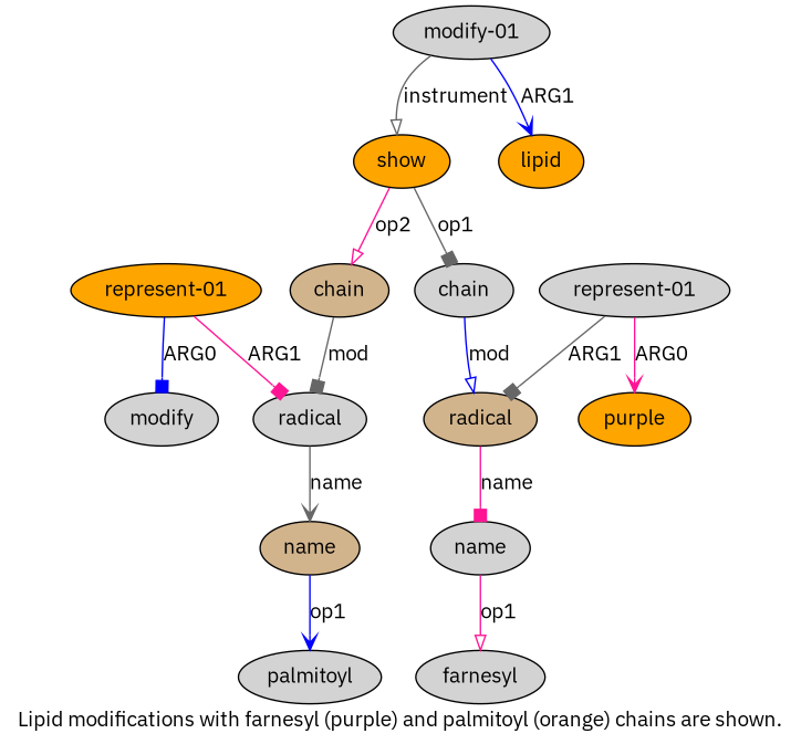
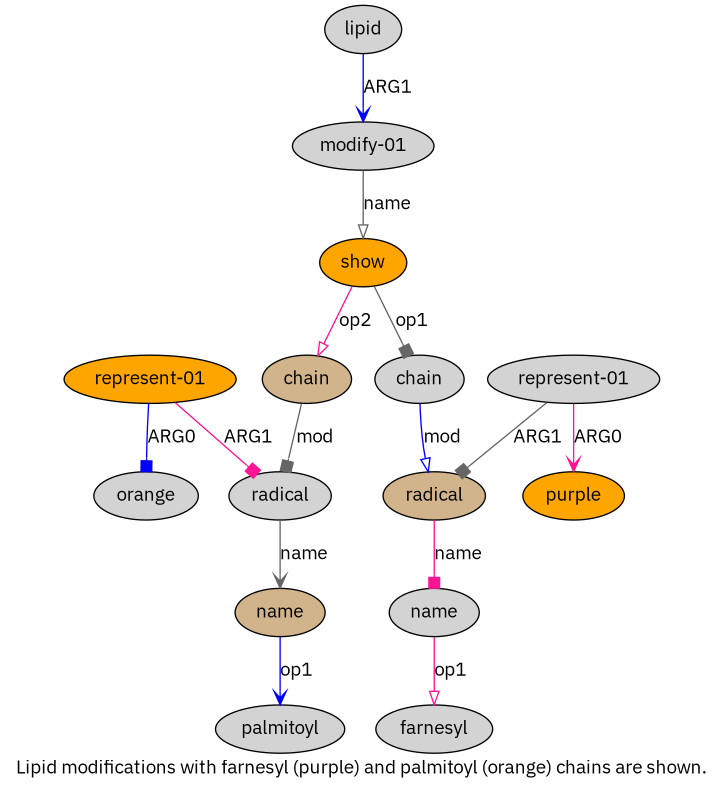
  digraph {
    fontname="IBM Plex Sans"
    label="Lipid modifications with farnesyl (purple) and palmitoyl (orange) chains are shown."
    node [color=black fillcolor=lightgrey fontname="IBM Plex Sans" gold_ind=-1 gold_label=name style=filled test_ind=-1 test_label=name]
    edge [arrowhead=box color=gray40 fontname="IBM Plex Sans" gold_label=op1 test_label=op1]
    n1 [gold_label=farnesyl label=farnesyl test_label=farnesyl]
    n2 [fillcolor=tan gold_ind=11 label=name test_ind=11]
    n3 [gold_label=palmitoyl label=palmitoyl test_label=palmitoyl]
    n4 [gold_ind=10 gold_label=radical label=radical test_ind=10 test_label=radical]
-   n5 [gold_ind=13 gold_label=orange label=modify test_ind=13 test_label=orange]
+   n5 [gold_ind=13 gold_label=orange label=orange test_ind=13 test_label=orange]
    n6 [fillcolor=orange gold_ind=12 gold_label="represent-01" label="represent-01" test_ind=12 test_label="represent-01"]
    n7 [gold_ind=1 gold_label="modify-01" label="modify-01" test_ind=1 test_label="modify-01"]
    n8 [fillcolor=orange gold_ind=3 gold_label=and label=show test_ind=3 test_label=and]
-   n9 [fillcolor=orange gold_ind=2 gold_label=lipid label=lipid test_ind=2 test_label=lipid]
+   n9 [gold_ind=2 gold_label=lipid label=lipid test_ind=2 test_label=lipid]
    n10 [gold_ind=4 gold_label=chain label=chain test_ind=4 test_label=chain]
    n11 [fillcolor=tan gold_ind=9 gold_label=chain label=chain test_ind=9 test_label=chain]
    n12 [fillcolor=tan gold_ind=5 gold_label=radical label=radical test_ind=5 test_label=radical]
    n13 [gold_ind=6 label=name test_ind=6]
    n14 [gold_ind=7 gold_label="represent-01" label="represent-01" test_ind=7 test_label="represent-01"]
    n15 [fillcolor=orange gold_ind=8 gold_label=purple label=purple test_ind=8 test_label=purple]
    n2 -> n3 [arrowhead=vee color=blue label=op1]
    n4 -> n2 [arrowhead=vee gold_label=name label=name test_label=name]
    n6 -> n4 [color=deeppink gold_label=ARG1 label=ARG1 test_label=ARG1]
    n6 -> n5 [color=blue gold_label=ARG0 label=ARG0 test_label=ARG0]
-   n7 -> n8 [arrowhead=onormal gold_label=instrument label=instrument test_label=instrument]
-   n7 -> n9 [arrowhead=vee color=blue gold_label=ARG1 label=ARG1 test_label=ARG1]
+   n7 -> n8 [arrowhead=onormal gold_label=instrument label=name test_label=instrument]
+   n9 -> n7 [arrowhead=vee color=blue gold_label=ARG1 label=ARG1 test_label=ARG1]
    n8 -> n10 [label=op1]
    n8 -> n11 [arrowhead=onormal color=deeppink gold_label=op2 label=op2 test_label=op2]
    n10 -> n12 [arrowhead=onormal color=blue gold_label=mod label=mod test_label=mod]
    n11 -> n4 [gold_label=mod label=mod test_label=mod]
    n12 -> n13 [color=deeppink gold_label=name label=name test_label=name]
    n13 -> n1 [arrowhead=onormal color=deeppink label=op1]
    n14 -> n12 [gold_label=ARG1 label=ARG1 test_label=ARG1]
    n14 -> n15 [arrowhead=vee color=deeppink gold_label=ARG0 label=ARG0 test_label=ARG0]
  }
